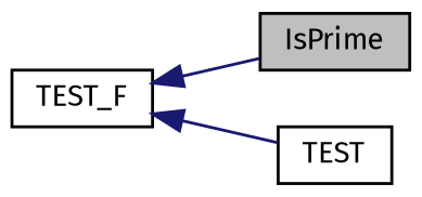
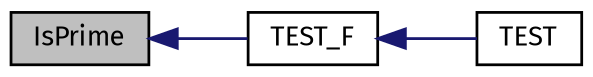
  digraph {
    fontname="Fira Sans"
    rankdir=LR
    node [color=black fillcolor=white fontname="Fira Sans" fontsize=10 shape=record style=filled]
    edge [color=midnightblue dir=back fontname="Fira Sans" fontsize=10 labelfontname=Helvetica labelfontsize=10 style=solid]
    n1 [fillcolor=grey75 fontcolor=black height=0.2 label=IsPrime width=0.4]
    n2 [height=0.2 label=TEST_F width=0.4]
    n3 [height=0.2 label=TEST width=0.4]
-   n2 -> n1
+   n1 -> n2
    n2 -> n3
  }
